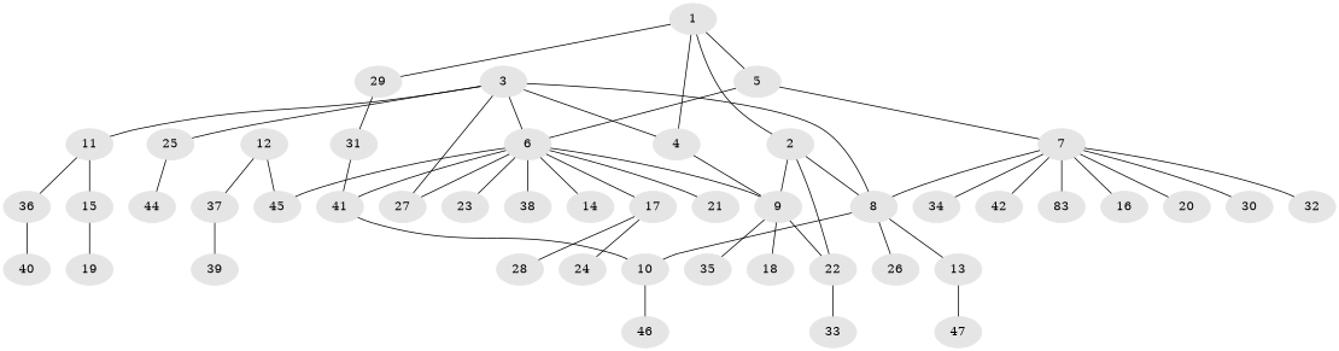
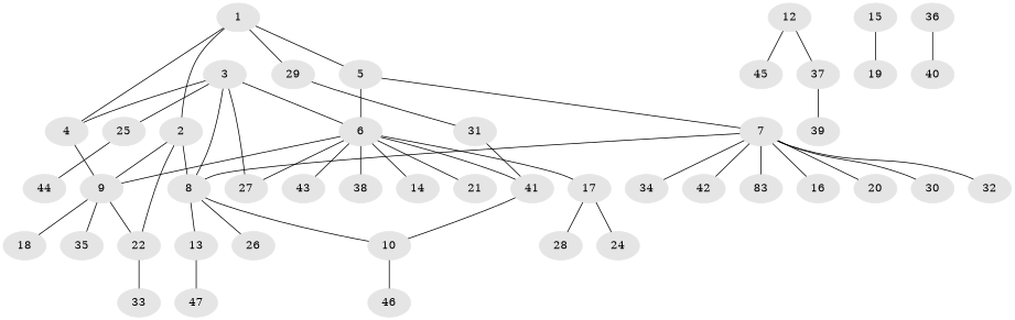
  graph {
    node [color=gray90 style=filled]
    1
    2
    4
    5
    29
    8
    9
    22
    6
    7
    31
    10
    13
    26
    18
    35
    33
    3
-   11
    25
    27
    14
    17
    21
-   23
+   23 [label=43]
    38
    41
    45
    15
    36
    44
    16
    20
    30
    32
    34
    42
    n38 [label=83]
    24
    28
    46
    47
    12
    37
    19
    40
    39
    1 -- 2
    1 -- 4
    1 -- 5
    1 -- 29
    2 -- 8
    2 -- 9
    2 -- 22
    4 -- 9
    5 -- 6
    5 -- 7
    29 -- 31
    8 -- 10
    8 -- 13
    8 -- 26
    9 -- 22
    9 -- 18
    9 -- 35
    22 -- 33
    6 -- 9
    6 -- 27
    6 -- 14
    6 -- 17
    6 -- 21
    6 -- 23
    6 -- 38
    6 -- 41
-   6 -- 45
    7 -- 8
    7 -- 16
    7 -- 20
    7 -- 30
    7 -- 32
    7 -- 34
    7 -- 42
    7 -- n38
    31 -- 41
    10 -- 46
    13 -- 47
    3 -- 4
    3 -- 8
    3 -- 6
-   3 -- 11
    3 -- 25
    3 -- 27
-   11 -- 15
-   11 -- 36
    25 -- 44
    17 -- 24
    17 -- 28
    41 -- 10
    15 -- 19
    36 -- 40
    12 -- 45
    12 -- 37
    37 -- 39
  }
